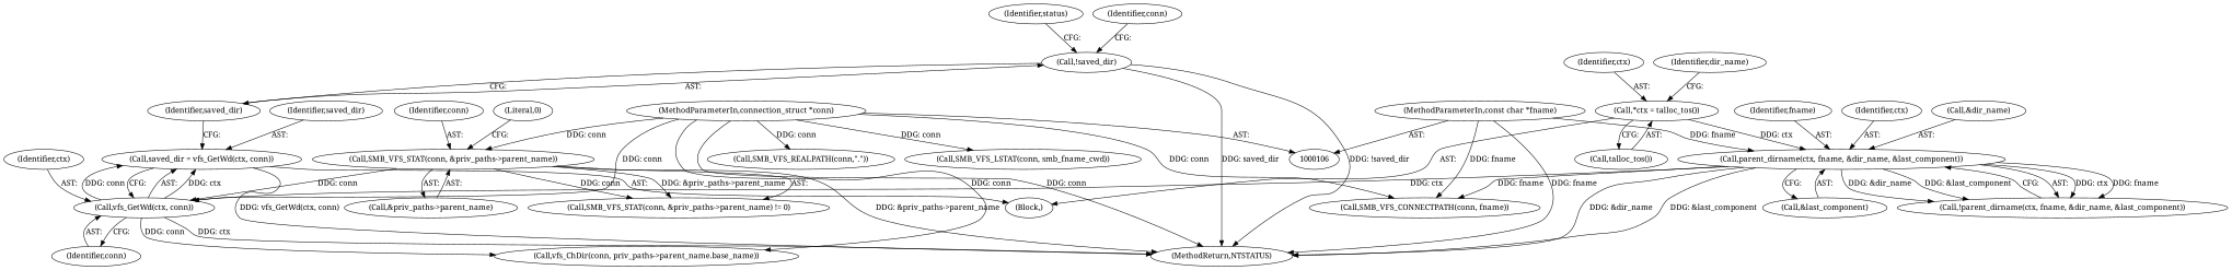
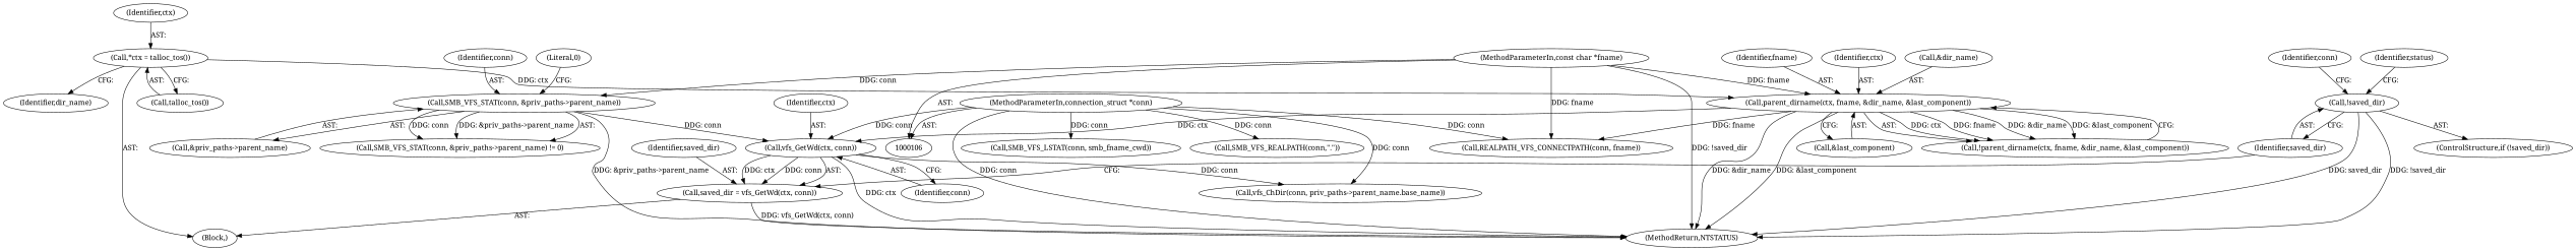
  digraph {
    fontname="Noto Serif"
    node [fontname="Noto Serif"]
    edge [fontname="Noto Serif"]
    n1 [label="(Call,saved_dir = vfs_GetWd(ctx, conn))"]
    n2 [label="(Call,vfs_GetWd(ctx, conn))"]
    n3 [label="(MethodReturn,NTSTATUS)"]
    n4 [label="(Block,)"]
    n5 [label="(Identifier,conn)"]
    n6 [label="(Call,vfs_ChDir(conn, priv_paths->parent_name.base_name))"]
    n7 [label="(Call,!saved_dir)"]
    n8 [label="(Identifier,saved_dir)"]
+   n9 [label="(ControlStructure,if (!saved_dir))"]
    n10 [label="(Call,parent_dirname(ctx, fname, &dir_name, &last_component))"]
    n11 [label="(Call,&last_component)"]
-   n12 [label="(Call,SMB_VFS_CONNECTPATH(conn, fname))"]
+   n12 [label="(Call,REALPATH_VFS_CONNECTPATH(conn, fname))"]
    n13 [label="(Call,!parent_dirname(ctx, fname, &dir_name, &last_component))"]
    n14 [label="(Call,*ctx = talloc_tos())"]
    n15 [label="(Call,talloc_tos())"]
    n16 [label="(MethodParameterIn,const char *fname)"]
    1000106
    n18 [label="(Call,SMB_VFS_STAT(conn, &priv_paths->parent_name))"]
    n19 [label="(Call,&priv_paths->parent_name)"]
    n20 [label="(Call,SMB_VFS_STAT(conn, &priv_paths->parent_name) != 0)"]
    n21 [label="(MethodParameterIn,connection_struct *conn)"]
    n22 [label="(Call,SMB_VFS_REALPATH(conn,\".\"))"]
    n23 [label="(Call,SMB_VFS_LSTAT(conn, smb_fname_cwd))"]
    n24 [label="(Identifier,fname)"]
    n25 [label="(Identifier,ctx)"]
    n26 [label="(Identifier,ctx)"]
    n27 [label="(Identifier,status)"]
    n28 [label="(Identifier,dir_name)"]
    n29 [label="(Call,&dir_name)"]
    n30 [label="(Literal,0)"]
    n31 [label="(Identifier,saved_dir)"]
    n32 [label="(Identifier,conn)"]
    n33 [label="(Identifier,ctx)"]
    n34 [label="(Identifier,conn)"]
-   n1 -> n2 [label="CFG: "]
    n1 -> n3 [label="DDG: vfs_GetWd(ctx, conn)"]
    n1 -> n4 [label="AST: "]
    n2 -> n1 [label="AST: "]
    n2 -> n1 [label="DDG: ctx"]
    n2 -> n1 [label="DDG: conn"]
    n2 -> n3 [label="DDG: ctx"]
    n2 -> n5 [label="CFG: "]
    n2 -> n6 [label="DDG: conn"]
    n5 -> n2 [label="AST: "]
    n7 -> n3 [label="DDG: !saved_dir"]
    n7 -> n3 [label="DDG: saved_dir"]
    n7 -> n8 [label="CFG: "]
+   n7 -> n9 [label="AST: "]
    n8 -> n1 [label="CFG: "]
    n8 -> n7 [label="AST: "]
    n10 -> n2 [label="DDG: ctx"]
    n10 -> n3 [label="DDG: &dir_name"]
    n10 -> n3 [label="DDG: &last_component"]
    n10 -> n11 [label="CFG: "]
    n10 -> n12 [label="DDG: fname"]
    n10 -> n13 [label="AST: "]
    n10 -> n13 [label="DDG: ctx"]
    n10 -> n13 [label="DDG: fname"]
    n10 -> n13 [label="DDG: &dir_name"]
    n10 -> n13 [label="DDG: &last_component"]
    n11 -> n10 [label="AST: "]
    n13 -> n10 [label="CFG: "]
    n14 -> n4 [label="AST: "]
    n14 -> n10 [label="DDG: ctx"]
    n14 -> n15 [label="CFG: "]
    n15 -> n14 [label="AST: "]
-   n16 -> n3 [label="DDG: fname"]
+   n16 -> n3 [label="DDG: !saved_dir"]
    n16 -> n10 [label="DDG: fname"]
    n16 -> n12 [label="DDG: fname"]
    n16 -> 1000106 [label="AST: "]
    n18 -> n2 [label="DDG: conn"]
    n18 -> n3 [label="DDG: &priv_paths->parent_name"]
    n18 -> n19 [label="AST: "]
    n18 -> n20 [label="AST: "]
    n18 -> n20 [label="DDG: conn"]
    n18 -> n20 [label="DDG: &priv_paths->parent_name"]
    n19 -> n18 [label="AST: "]
    n21 -> n2 [label="DDG: conn"]
    n21 -> n3 [label="DDG: conn"]
    n21 -> n6 [label="DDG: conn"]
    n21 -> n12 [label="DDG: conn"]
    n21 -> 1000106 [label="AST: "]
-   n21 -> n18 [label="DDG: conn"]
+   n16 -> n18 [label="DDG: conn"]
    n21 -> n22 [label="DDG: conn"]
    n21 -> n23 [label="DDG: conn"]
    n24 -> n10 [label="AST: "]
    n25 -> n14 [label="AST: "]
    n26 -> n10 [label="AST: "]
    n27 -> n7 [label="CFG: "]
-   n28 -> n14 [label="CFG: "]
+   n14 -> n28 [label="CFG: "]
    n29 -> n10 [label="AST: "]
    n30 -> n18 [label="CFG: "]
    n31 -> n1 [label="AST: "]
    n32 -> n7 [label="CFG: "]
    n33 -> n2 [label="AST: "]
    n34 -> n18 [label="AST: "]
  }
